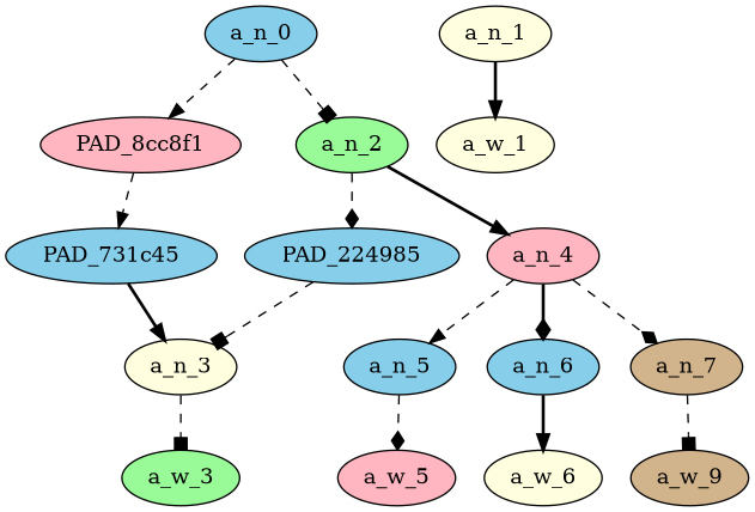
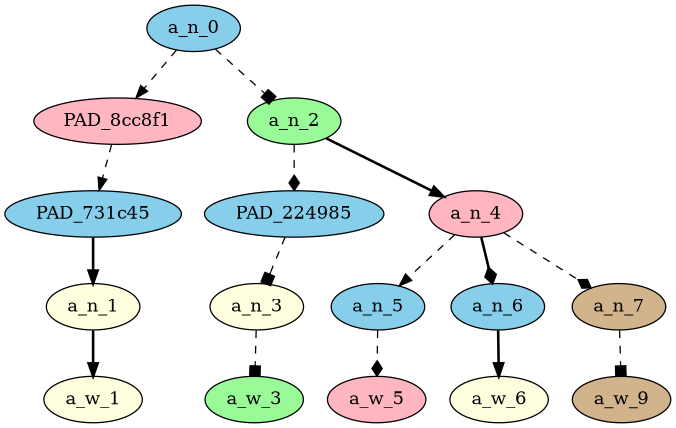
  strict digraph {
    node [div_dir=1 fillcolor=skyblue index=0 level=1 style=filled text_span="[0]" value=0.23828610]
    edge [arrowhead=normal style=dashed]
    a_n_0 [level=4 text_span="[0, 1, 2, 3, 4]" value=1.00000001]
    PAD_8cc8f1 [fillcolor=lightpink level=3]
    a_n_2 [fillcolor=palegreen index=1 level=3 text_span="[1, 2, 3, 4]" value=0.76002705]
    PAD_731c45 [level=2]
    PAD_224985 [div_dir=-1 index=1 level=2 text_span="[1]" value=0.07195758]
    a_n_4 [fillcolor=lightpink index=2 level=2 text_span="[2, 3, 4]" value=0.68667746]
    a_n_1 [fillcolor=lightyellow]
    a_n_3 [div_dir=-1 fillcolor=lightyellow index=1 text_span="[1]" value=0.07195758]
    a_n_5 [index=2 text_span="[2]" value=0.07659854]
    a_n_6 [index=3 text_span="[3]" value=0.15687109]
    a_n_7 [fillcolor=tan index=4 text_span="[4]" value=0.45146361]
    a_w_1 [div_dir=0 fillcolor=lightyellow level=0 value=yadi]
    a_w_3 [div_dir=0 fillcolor=palegreen index=1 level=0 text_span="[1]" value=is]
    a_w_5 [div_dir=0 fillcolor=lightpink index=2 level=0 text_span="[2]" value=a]
    a_w_6 [div_dir=0 fillcolor=lightyellow index=3 level=0 text_span="[3]" value=fucking]
    n16 [div_dir=0 fillcolor=tan index=4 label=a_w_9 level=0 text_span="[4]" value=faggot]
    a_n_0 -> PAD_8cc8f1
    a_n_0 -> a_n_2 [arrowhead=box]
    PAD_8cc8f1 -> PAD_731c45
    a_n_2 -> PAD_224985 [arrowhead=diamond]
    a_n_2 -> a_n_4 [style=bold]
-   PAD_731c45 -> a_n_3 [style=bold]
+   PAD_731c45 -> a_n_1 [style=bold]
    PAD_224985 -> a_n_3 [arrowhead=box]
    a_n_4 -> a_n_5
    a_n_4 -> a_n_6 [arrowhead=diamond style=bold]
    a_n_4 -> a_n_7 [arrowhead=diamond]
    a_n_1 -> a_w_1 [style=bold]
    a_n_3 -> a_w_3 [arrowhead=box]
    a_n_5 -> a_w_5 [arrowhead=diamond]
    a_n_6 -> a_w_6 [style=bold]
    a_n_7 -> n16 [arrowhead=box]
  }
